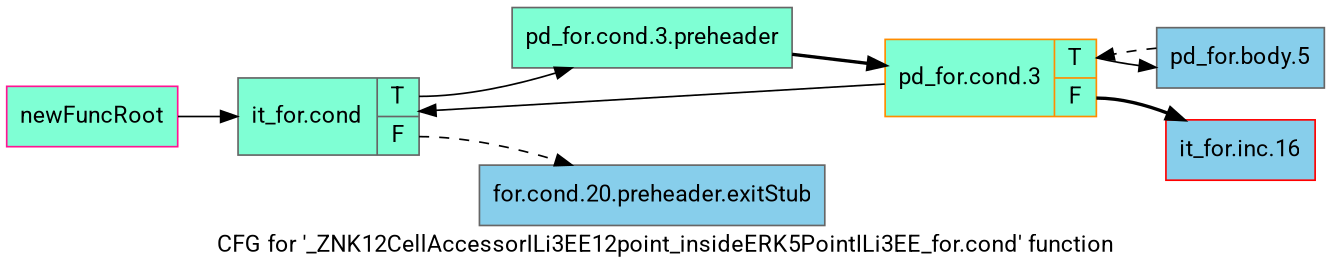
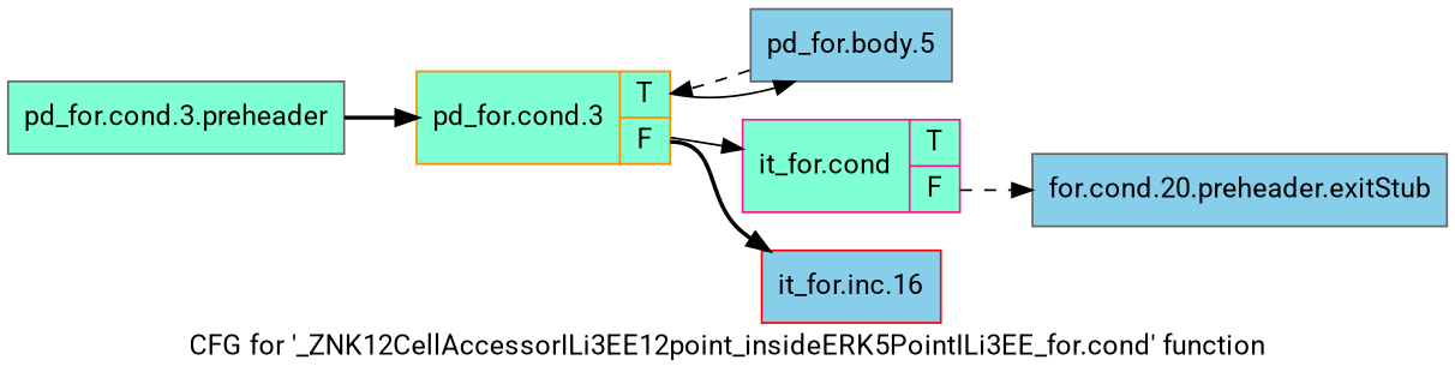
  digraph {
    fontname=Roboto
    label="CFG for '_ZNK12CellAccessorILi3EE12point_insideERK5PointILi3EE_for.cond' function"
    rankdir=LR
    node [color=gray40 fillcolor=aquamarine fontname=Roboto shape=record style=filled]
    edge [fontname=Roboto style=solid]
-   n1 [color=deeppink label="{newFuncRoot}"]
-   n2 [label="{it_for.cond|{<s0>T|<s1>F}}"]
+   n2 [color=deeppink label="{it_for.cond|{<s0>T|<s1>F}}"]
    n3 [fillcolor=skyblue label="{for.cond.20.preheader.exitStub}"]
    n4 [label="{pd_for.cond.3.preheader}"]
    n5 [color=darkorange label="{pd_for.cond.3|{<s0>T|<s1>F}}"]
    n6 [fillcolor=skyblue label="{pd_for.body.5}"]
    n7 [color=red fillcolor=skyblue label="{it_for.inc.16}"]
-   n1 -> n2
    n2 -> n3 [style=dashed tailport=s1]
-   n2 -> n4 [tailport=s0]
    n4 -> n5 [style=bold]
    n5 -> n2
    n5 -> n6 [tailport=s0]
    n5 -> n7 [style=bold tailport=s1]
    n6 -> n5 [style=dashed]
  }
